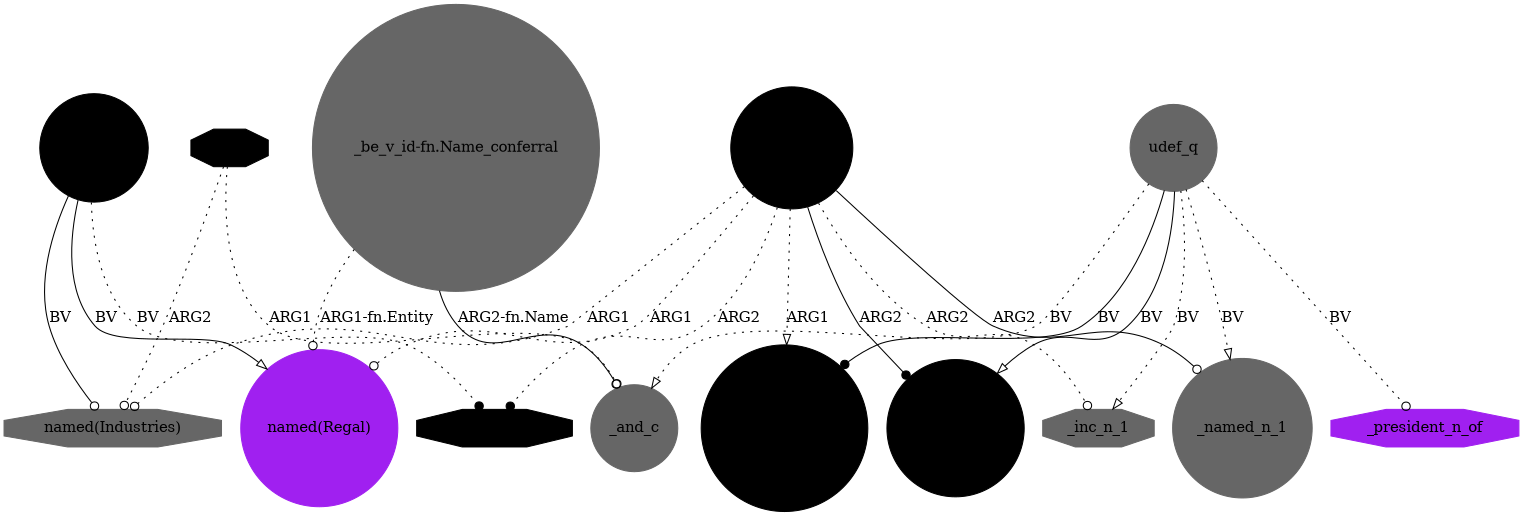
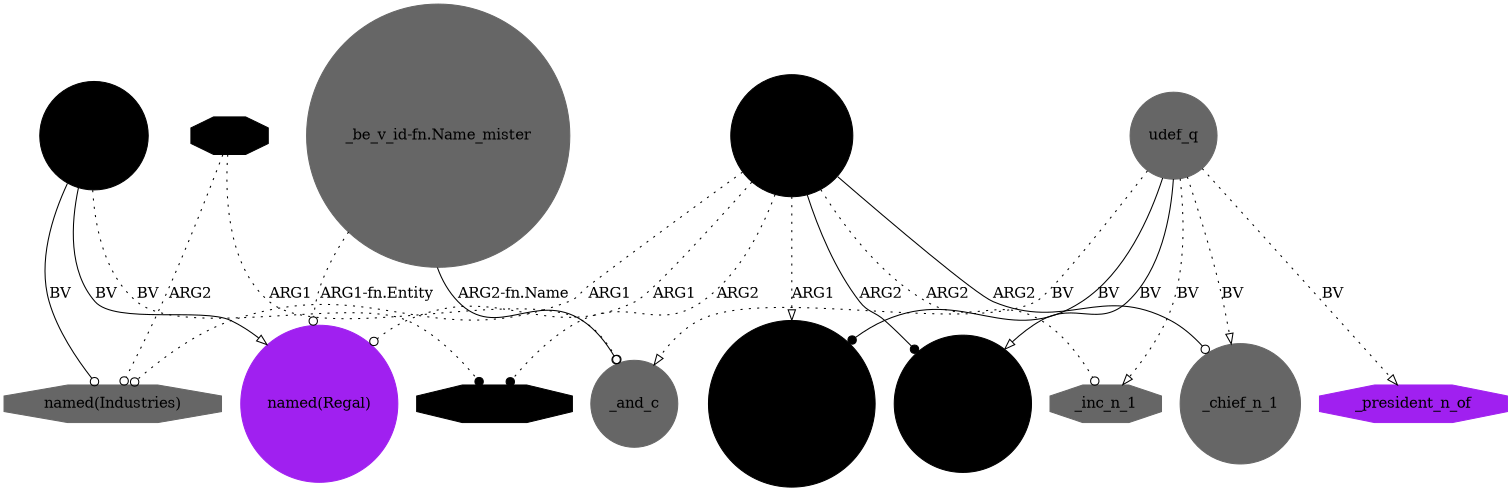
  digraph {
    node [color=black shape=circle style=filled]
    edge [arrowhead=odot style=dotted]
    "named(Regal)" [color=purple]
    compound
    "named(Industries)" [color=gray40 shape=octagon]
    _mister_n_1
-   _chief_n_1 [color=gray40 label=_named_n_1]
+   _chief_n_1 [color=gray40]
    _inc_n_1 [color=gray40 shape=octagon]
    _executive_n_1
    "named(RBS)" [shape=octagon]
    proper_q
    _of_p [shape=octagon]
    _and_c [color=gray40]
    udef_q [color=gray40]
    _president_n_of [color=purple shape=octagon]
-   "_be_v_id-fn.Name_conferral" [color=gray40]
+   "_be_v_id-fn.Name_conferral" [color=gray40 label="_be_v_id-fn.Name_mister"]
    compound -> "named(Regal)" [label=ARG1]
    compound -> "named(Industries)" [label=ARG1]
    compound -> _mister_n_1 [arrowhead=dot label=ARG2 style=solid]
    compound -> _chief_n_1 [label=ARG2 style=solid]
    compound -> _inc_n_1 [label=ARG2]
    compound -> _executive_n_1 [arrowhead=onormal label=ARG1]
    compound -> "named(RBS)" [arrowhead=dot label=ARG2]
    proper_q -> "named(Regal)" [arrowhead=onormal label=BV style=solid]
    proper_q -> "named(Industries)" [label=BV style=solid]
    proper_q -> "named(RBS)" [arrowhead=dot label=BV]
    _of_p -> "named(Industries)" [label=ARG2]
    _of_p -> _and_c [label=ARG1]
    udef_q -> _mister_n_1 [arrowhead=onormal label=BV style=solid]
    udef_q -> _chief_n_1 [arrowhead=onormal label=BV]
    udef_q -> _inc_n_1 [arrowhead=onormal label=BV]
    udef_q -> _executive_n_1 [arrowhead=dot label=BV style=solid]
    udef_q -> _and_c [arrowhead=onormal label=BV]
-   udef_q -> _president_n_of [label=BV]
+   udef_q -> _president_n_of [arrowhead=onormal label=BV]
    "_be_v_id-fn.Name_conferral" -> "named(Regal)" [label="ARG1-fn.Entity"]
    "_be_v_id-fn.Name_conferral" -> _and_c [label="ARG2-fn.Name" style=solid]
  }
